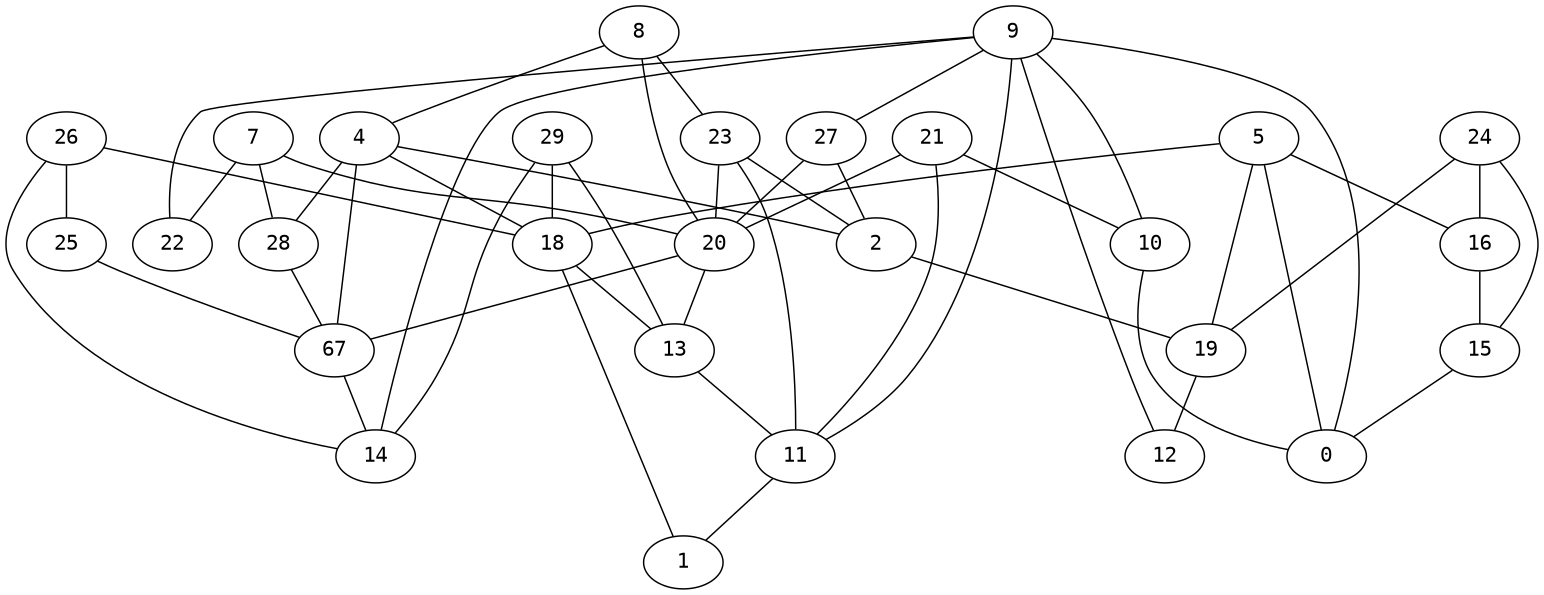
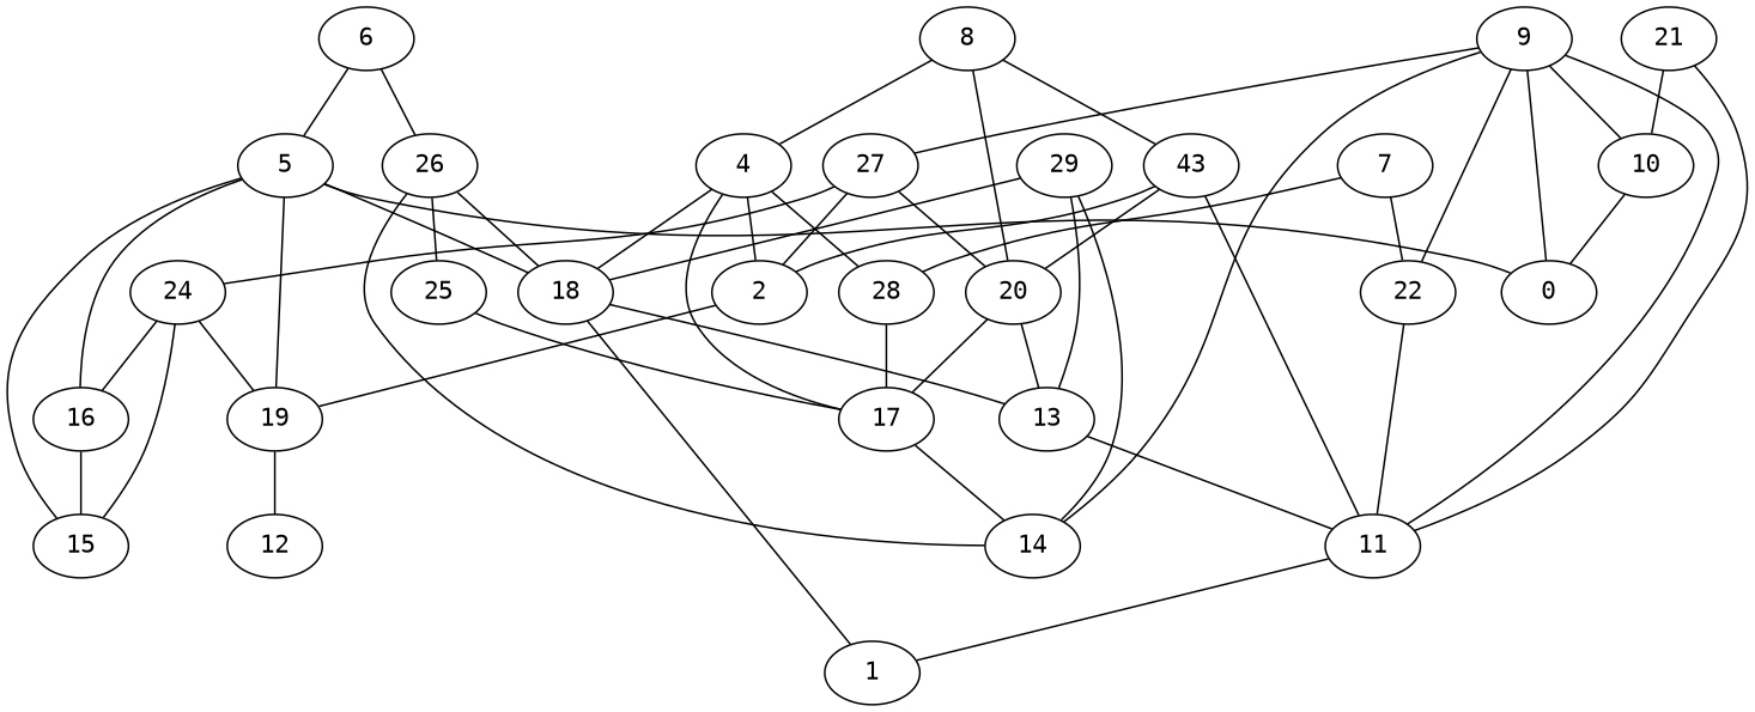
  digraph {
    fontname="DejaVu Sans Mono"
    node [fontname="DejaVu Sans Mono"]
    edge [color=black dir=none fontname="DejaVu Sans Mono"]
    11
    1
    18
    13
    15
    0
    29
    14
    4
    2
    28
-   17 [label=67]
+   17
    19
    8
    20
-   23
+   23 [label=43]
    16
+   6
    5
    26
    25
    12
    24
    9
    22
    10
    27
    7
    21
    subgraph sub_1 {
      11
      1
      18
      13
      15
      0
      29
      14
      4
      2
      28
      17
      19
      8
      20
      23
      16
+     6
      5
      26
      25
      12
      24
      9
      22
      10
      27
      7
      21
    }
    11 -> 1
    18 -> 1
    18 -> 13
    13 -> 11
-   15 -> 0
+   15 -> 5
    29 -> 18
    29 -> 13
    29 -> 14
    4 -> 18
    4 -> 2
    4 -> 28
    4 -> 17
    2 -> 19
    28 -> 17
    17 -> 14
    19 -> 12
    8 -> 4
    8 -> 20
    8 -> 23
    20 -> 13
    20 -> 17
    23 -> 11
    23 -> 2
    23 -> 20
    16 -> 15
+   6 -> 5
+   6 -> 26
    5 -> 18
    5 -> 0
    5 -> 19
    5 -> 16
    26 -> 18
    26 -> 14
    26 -> 25
    25 -> 17
    24 -> 15
    24 -> 19
    24 -> 16
    9 -> 11
    9 -> 0
    9 -> 14
-   9 -> 12
    9 -> 22
    9 -> 10
    9 -> 27
+   22 -> 11
    10 -> 0
    27 -> 2
    27 -> 20
+   27 -> 24
    7 -> 28
-   7 -> 20
    7 -> 22
    21 -> 11
-   21 -> 20
    21 -> 10
  }
